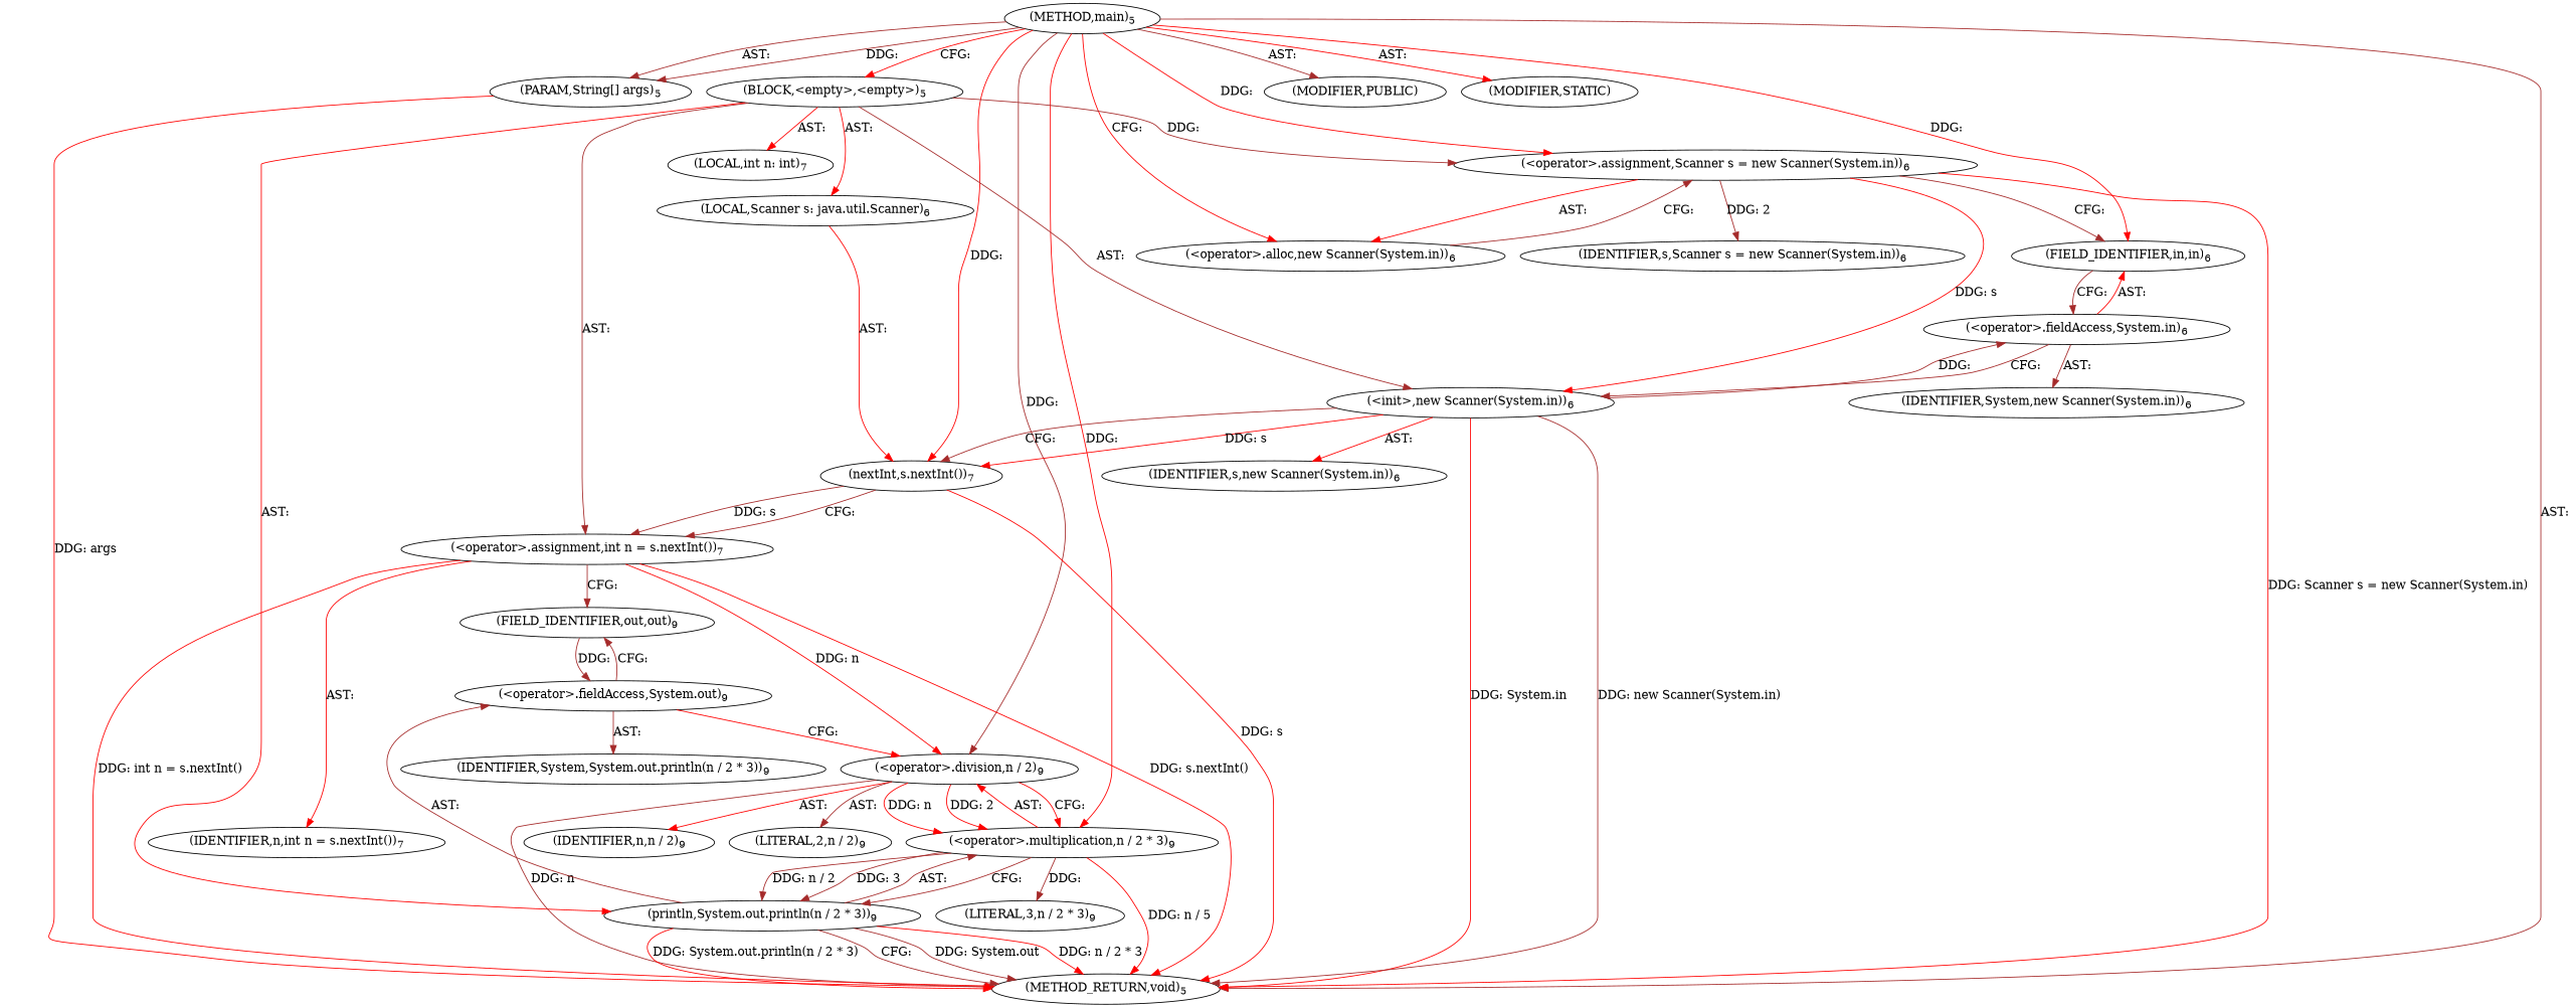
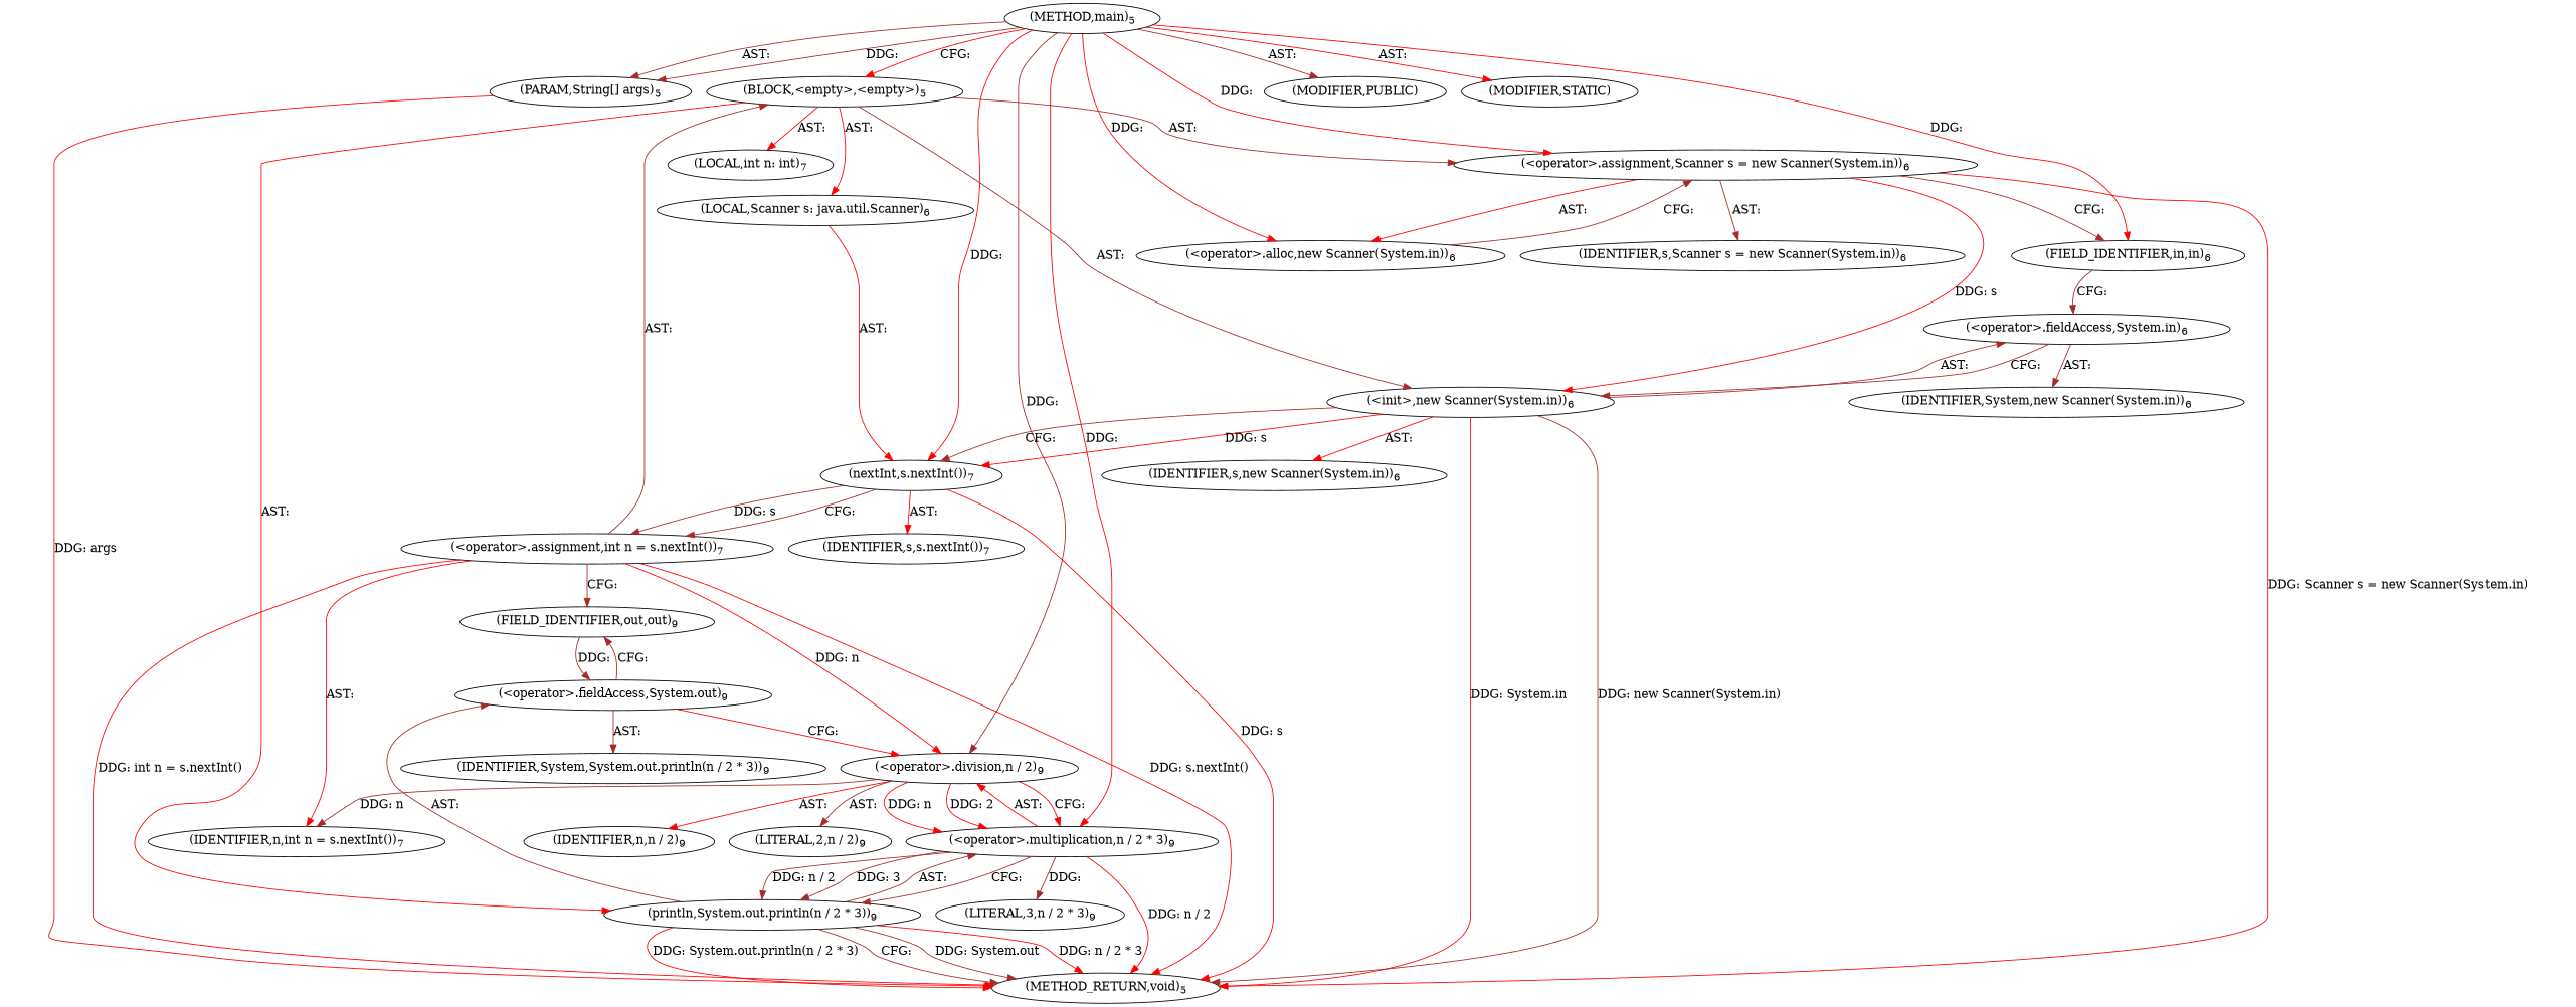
  digraph {
    edge [color=red]
    n1 [label=<(METHOD,main)<SUB>5</SUB>>]
    n2 [label=<(PARAM,String[] args)<SUB>5</SUB>>]
    n3 [label=<(BLOCK,&lt;empty&gt;,&lt;empty&gt;)<SUB>5</SUB>>]
    n4 [label=<(&lt;operator&gt;.assignment,Scanner s = new Scanner(System.in))<SUB>6</SUB>>]
    n5 [label=<(&lt;operator&gt;.alloc,new Scanner(System.in))<SUB>6</SUB>>]
    n6 [label=<(nextInt,s.nextInt())<SUB>7</SUB>>]
    n7 [label=<(&lt;operator&gt;.multiplication,n / 2 * 3)<SUB>9</SUB>>]
    n8 [label=<(&lt;operator&gt;.division,n / 2)<SUB>9</SUB>>]
    n9 [label=<(MODIFIER,PUBLIC)>]
    n10 [label=<(MODIFIER,STATIC)>]
    n11 [label=<(METHOD_RETURN,void)<SUB>5</SUB>>]
    n12 [label=<(FIELD_IDENTIFIER,in,in)<SUB>6</SUB>>]
    n13 [label=<(&lt;init&gt;,new Scanner(System.in))<SUB>6</SUB>>]
    n14 [label=<(LOCAL,Scanner s: java.util.Scanner)<SUB>6</SUB>>]
    n15 [label=<(LOCAL,int n: int)<SUB>7</SUB>>]
    n16 [label=<(&lt;operator&gt;.assignment,int n = s.nextInt())<SUB>7</SUB>>]
    n17 [label=<(println,System.out.println(n / 2 * 3))<SUB>9</SUB>>]
    n18 [label=<(IDENTIFIER,s,Scanner s = new Scanner(System.in))<SUB>6</SUB>>]
    n19 [label=<(IDENTIFIER,s,new Scanner(System.in))<SUB>6</SUB>>]
    n20 [label=<(&lt;operator&gt;.fieldAccess,System.in)<SUB>6</SUB>>]
+   n21 [label=<(IDENTIFIER,s,s.nextInt())<SUB>7</SUB>>]
    n22 [label=<(LITERAL,3,n / 2 * 3)<SUB>9</SUB>>]
    n23 [label=<(IDENTIFIER,n,n / 2)<SUB>9</SUB>>]
    n24 [label=<(LITERAL,2,n / 2)<SUB>9</SUB>>]
    n25 [label=<(IDENTIFIER,n,int n = s.nextInt())<SUB>7</SUB>>]
    n26 [label=<(FIELD_IDENTIFIER,out,out)<SUB>9</SUB>>]
    n27 [label=<(&lt;operator&gt;.fieldAccess,System.out)<SUB>9</SUB>>]
    n28 [label=<(IDENTIFIER,System,new Scanner(System.in))<SUB>6</SUB>>]
    n29 [label=<(IDENTIFIER,System,System.out.println(n / 2 * 3))<SUB>9</SUB>>]
    n1 -> n2 [color=brown label="AST: "]
    n1 -> n2 [color=brown label="DDG: "]
    n1 -> n3 [label="CFG: "]
    n1 -> n4 [label="DDG: "]
-   n1 -> n5 [label="CFG: "]
+   n1 -> n5 [label="DDG: "]
    n1 -> n6 [label="DDG: "]
    n1 -> n7 [label="DDG: "]
    n1 -> n8 [color=brown label="DDG: "]
    n1 -> n9 [color=brown label="AST: "]
    n1 -> n10 [label="AST: "]
-   n1 -> n11 [color=brown label="AST: "]
    n1 -> n12 [label="DDG: "]
    n2 -> n11 [label="DDG: args"]
-   n3 -> n4 [color=brown label="DDG: "]
+   n3 -> n4 [color=brown label="AST: "]
    n3 -> n13 [color=brown label="AST: "]
    n3 -> n14 [label="AST: "]
    n3 -> n15 [label="AST: "]
-   n3 -> n16 [color=brown label="AST: "]
+   n16 -> n3 [color=brown label="AST: "]
    n3 -> n17 [label="AST: "]
    n4 -> n5 [label="AST: "]
    n4 -> n11 [label="DDG: Scanner s = new Scanner(System.in)"]
    n4 -> n12 [color=brown label="CFG: "]
    n4 -> n13 [label="DDG: s"]
-   n4 -> n18 [color=brown label="DDG: 2"]
+   n4 -> n18 [color=brown label="AST: "]
    n5 -> n4 [color=brown label="CFG: "]
    n6 -> n11 [label="DDG: s"]
    n6 -> n16 [color=brown label="CFG: "]
    n6 -> n16 [color=brown label="DDG: s"]
+   n6 -> n21 [label="AST: "]
    n7 -> n8 [label="AST: "]
-   n7 -> n11 [label="DDG: n / 5"]
+   n7 -> n11 [label="DDG: n / 2"]
    n7 -> n17 [color=brown label="CFG: "]
    n7 -> n17 [color=brown label="DDG: n / 2"]
    n7 -> n17 [color=brown label="DDG: 3"]
    n7 -> n22 [color=brown label="DDG: "]
    n8 -> n7 [label="CFG: "]
    n8 -> n7 [label="DDG: n"]
    n8 -> n7 [label="DDG: 2"]
-   n8 -> n11 [color=brown label="DDG: n"]
+   n8 -> n25 [color=brown label="DDG: n"]
    n8 -> n23 [label="AST: "]
    n8 -> n24 [color=brown label="AST: "]
    n12 -> n20 [color=brown label="CFG: "]
    n13 -> n6 [color=brown label="CFG: "]
    n13 -> n6 [label="DDG: s"]
    n13 -> n11 [label="DDG: System.in"]
    n13 -> n11 [color=brown label="DDG: new Scanner(System.in)"]
    n13 -> n19 [label="AST: "]
-   n13 -> n20 [color=brown label="DDG: "]
+   n13 -> n20 [color=brown label="AST: "]
    n14 -> n6 [label="AST: "]
    n16 -> n8 [label="DDG: n"]
    n16 -> n11 [label="DDG: s.nextInt()"]
    n16 -> n11 [label="DDG: int n = s.nextInt()"]
    n16 -> n25 [label="AST: "]
    n16 -> n26 [color=brown label="CFG: "]
    n17 -> n7 [color=brown label="AST: "]
    n17 -> n11 [color=brown label="CFG: "]
    n17 -> n11 [color=brown label="DDG: System.out"]
    n17 -> n11 [label="DDG: n / 2 * 3"]
    n17 -> n11 [label="DDG: System.out.println(n / 2 * 3)"]
    n17 -> n27 [color=brown label="AST: "]
-   n20 -> n12 [label="AST: "]
    n20 -> n13 [color=brown label="CFG: "]
    n20 -> n28 [color=brown label="AST: "]
    n26 -> n27 [color=brown label="DDG: "]
    n27 -> n8 [label="CFG: "]
    n27 -> n26 [color=brown label="CFG: "]
    n27 -> n29 [color=brown label="AST: "]
  }
